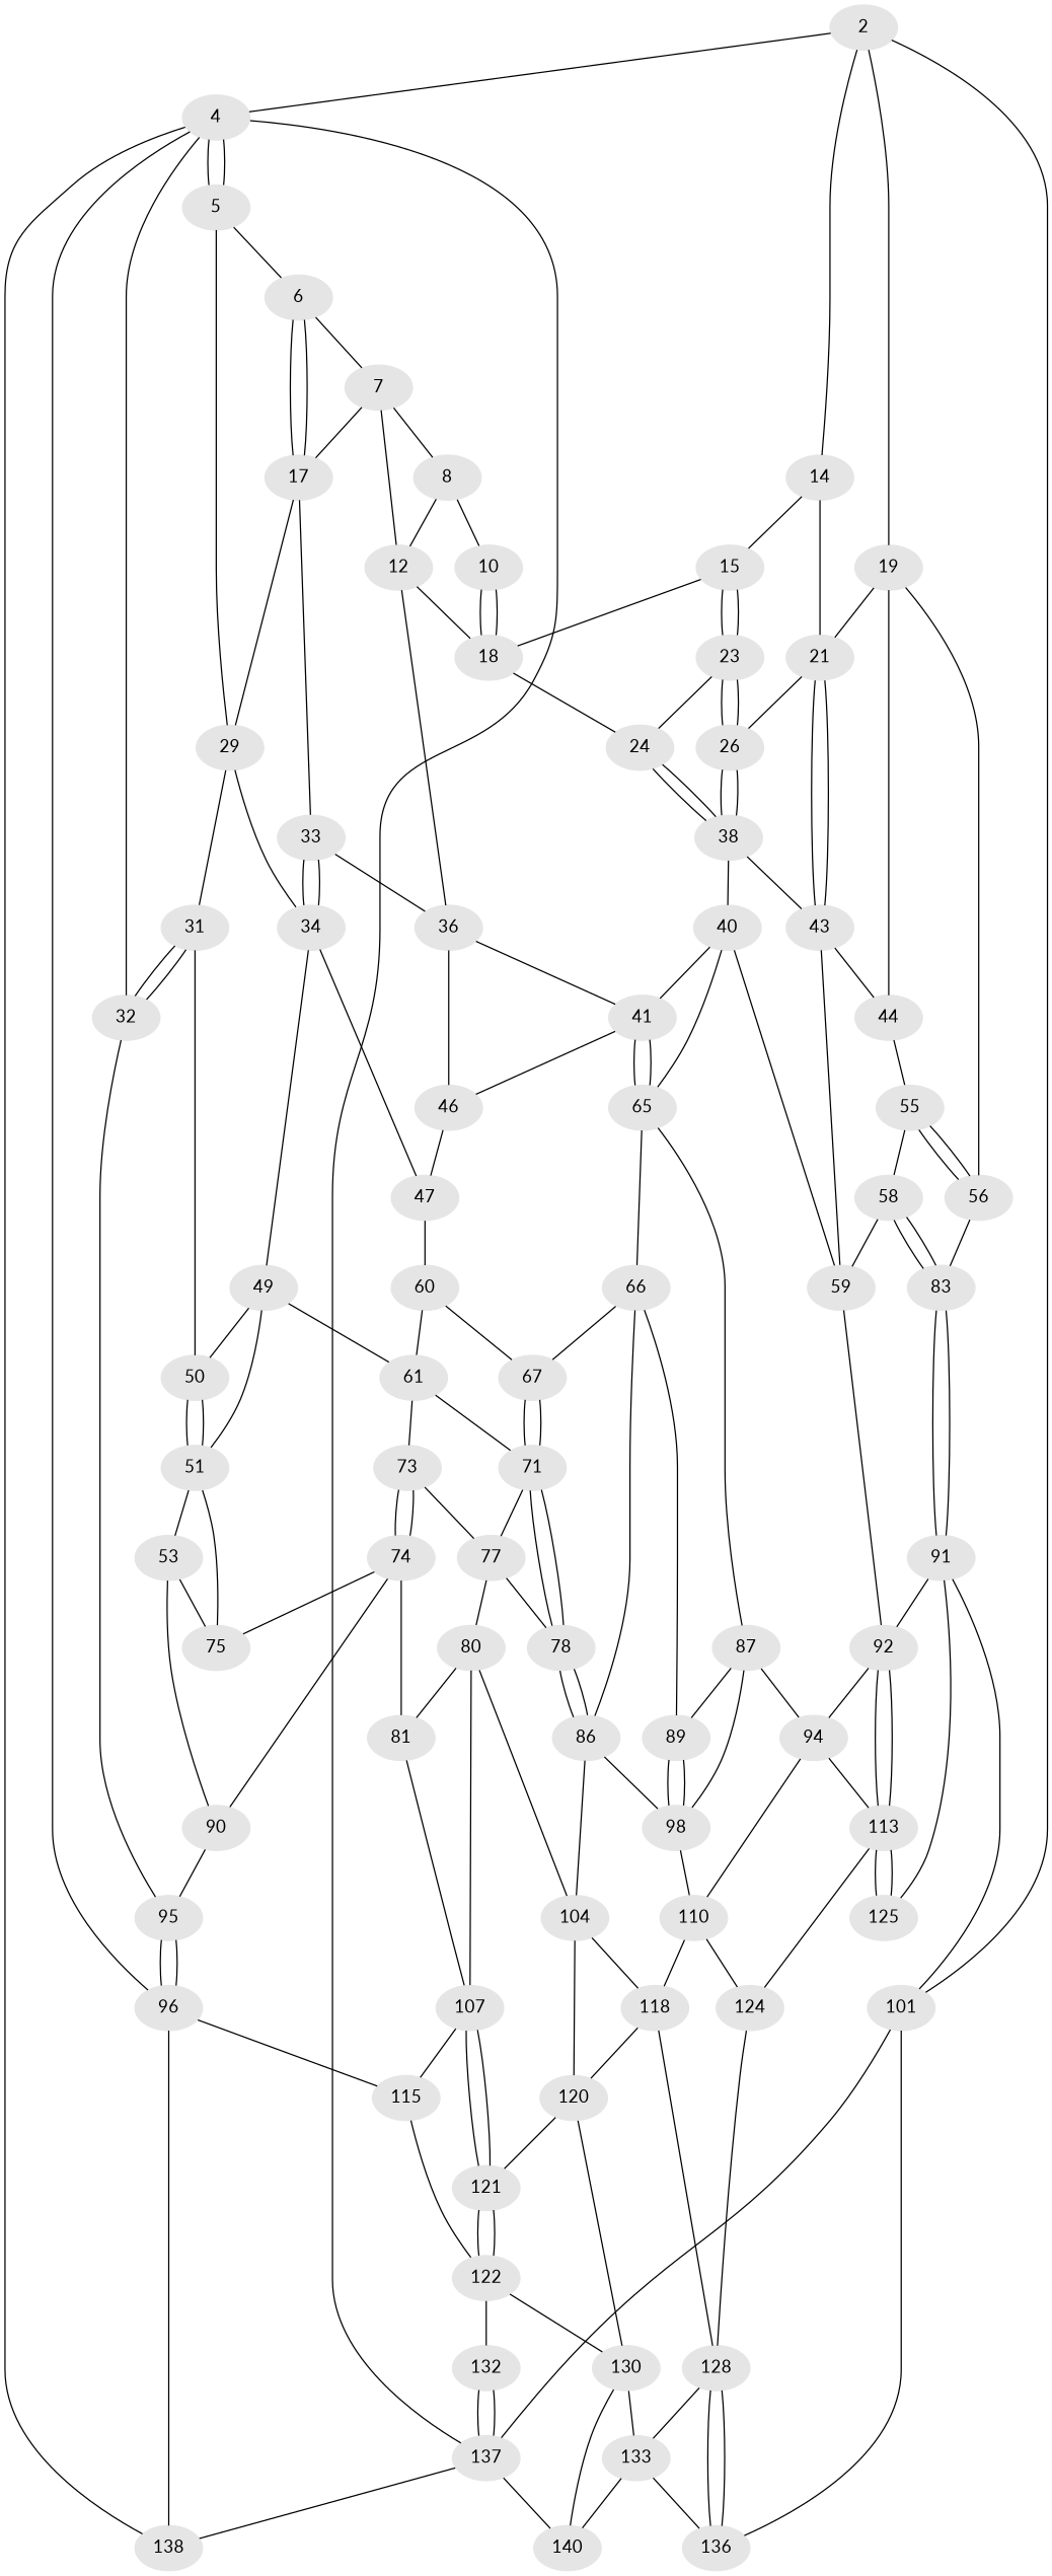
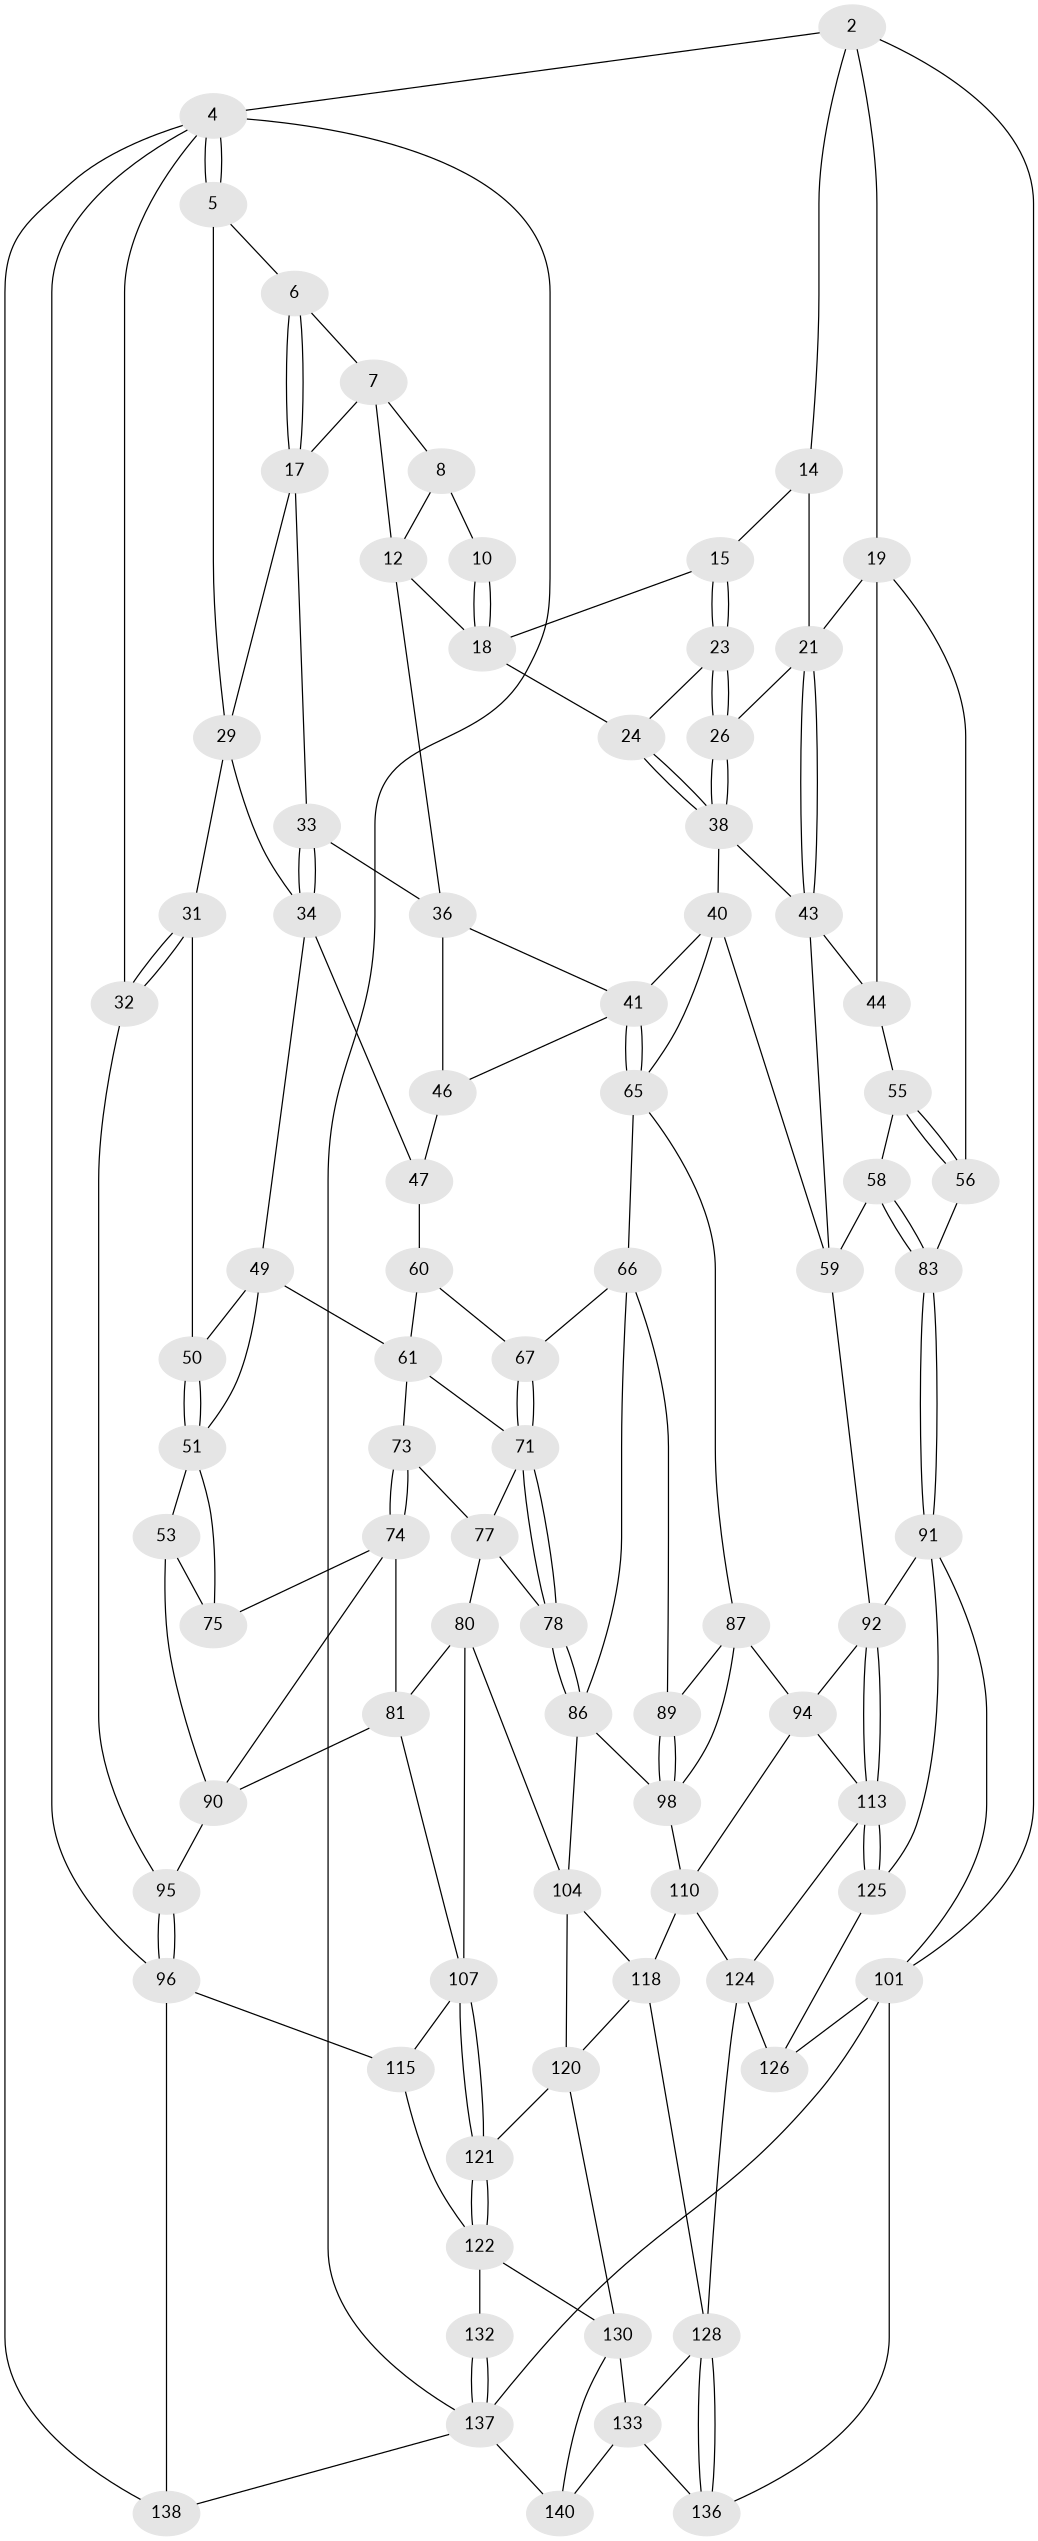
  graph {
    fontname=Lato
    node [color=gray90 fontname=Lato style=filled]
    edge [fontname=Lato]
    2 [super="+3"]
    4 [super="+97"]
    14
    19 [super="+20"]
    101 [super="+135"]
    18 [super="+25"]
    10
    15 [super="+16"]
    23
    5
    32 [super="+54"]
    96 [super="+117"]
    137 [super="+141"]
    138
    21 [super="+22"]
    44
    56 [super="+70"]
+   126
    136
    6
    29 [super="+30"]
    95
    115 [super="+116"]
    140
    7 [super="+13"]
    17 [super="+28"]
    31
    34 [super="+35"]
    8 [super="+11"]
    12 [super="+27"]
    33
    36 [super="+37"]
    24
    41 [super="+42"]
    46
    26
    43 [super="+45"]
    38 [super="+39"]
    55 [super="+57"]
    83
    59 [super="+68"]
    40 [super="+69"]
    50
    47 [super="+48"]
    49 [super="+63"]
    51 [super="+52"]
    53 [super="+84"]
    75
    90 [super="+100"]
    60 [super="+64"]
    61 [super="+62"]
    65 [super="+76"]
    92 [super="+93"]
    66 [super="+85"]
    87 [super="+88"]
    58
    67
    71 [super="+72"]
    73
    91 [super="+102"]
    94 [super="+109"]
    113 [super="+114"]
    77 [super="+79"]
    78
    74 [super="+82"]
    86 [super="+99"]
    89
    98 [super="+112"]
    104 [super="+105"]
    80 [super="+106"]
    81 [super="+103"]
    107 [super="+108"]
    118 [super="+119"]
    120 [super="+123"]
    121
    125
    110 [super="+111"]
    124 [super="+127"]
    122 [super="+131"]
    128 [super="+129"]
    130 [super="+134"]
    132
    133 [super="+139"]
    2 -- 4
    2 -- 14
    2 -- 19
    2 -- 101
    4 -- 5
    4 -- 5
    4 -- 32
    4 -- 96
    4 -- 137
    4 -- 138
    14 -- 15
    14 -- 21
    19 -- 21
    19 -- 44
    19 -- 56
    101 -- 137
+   101 -- 126
    101 -- 136
    18 -- 24
    10 -- 18
    10 -- 18
    15 -- 18
    15 -- 23
    15 -- 23
    23 -- 24
    23 -- 26
    23 -- 26
    5 -- 6
    5 -- 29
    32 -- 95
    96 -- 138
    96 -- 115
    137 -- 138
    137 -- 140
    21 -- 26
    21 -- 43
    21 -- 43
    44 -- 55
    56 -- 83
    6 -- 7
    6 -- 17
    6 -- 17
    29 -- 31
    29 -- 34
    95 -- 96
    95 -- 96
    115 -- 122
    7 -- 17
    7 -- 8
    7 -- 12
    17 -- 29
    17 -- 33
    31 -- 32
    31 -- 32
    31 -- 50
    34 -- 47
    34 -- 49
    8 -- 10
    8 -- 12
    12 -- 18
    12 -- 36
    33 -- 34
    33 -- 34
    33 -- 36
    36 -- 41
    36 -- 46
    24 -- 38
    24 -- 38
    41 -- 46
    41 -- 65
    41 -- 65
    46 -- 47
    26 -- 38
    26 -- 38
    43 -- 44
    43 -- 59
    38 -- 43
    38 -- 40
    55 -- 56 [weight=2]
    55 -- 56
    55 -- 58
    83 -- 91
    83 -- 91
    59 -- 92
    40 -- 41
    40 -- 59
    40 -- 65
    50 -- 51
    50 -- 51
    47 -- 60 [weight=2]
    49 -- 50
    49 -- 51
    49 -- 61
    51 -- 53
    51 -- 75
    53 -- 75
    53 -- 90
    90 -- 95
    60 -- 61
    60 -- 67
    61 -- 71
    61 -- 73
    65 -- 66
    65 -- 87
    92 -- 94
    92 -- 113
    92 -- 113
    66 -- 67
    66 -- 86
    66 -- 89
    87 -- 94
    87 -- 89
    87 -- 98
    58 -- 83
    58 -- 83
    58 -- 59
    67 -- 71
    67 -- 71
    71 -- 77
    71 -- 78
    71 -- 78
    73 -- 77
    73 -- 74
    73 -- 74
    91 -- 101
    91 -- 92
    91 -- 125
    94 -- 113
    94 -- 110
    113 -- 125
    113 -- 125
    113 -- 124
    77 -- 78
    77 -- 80
    78 -- 86
    78 -- 86
    74 -- 75
    74 -- 90
    74 -- 81
    86 -- 98
    86 -- 104
    89 -- 98
    89 -- 98
    98 -- 110
    104 -- 118
    104 -- 120
    80 -- 104
    80 -- 81
    80 -- 107
+   81 -- 90
    81 -- 107
    107 -- 115
    107 -- 121
    107 -- 121
    118 -- 120
    118 -- 128
    120 -- 121
    120 -- 130
    121 -- 122
    121 -- 122
+   125 -- 126
    110 -- 118
    110 -- 124
+   124 -- 126
    124 -- 128
    122 -- 130
    122 -- 132
    128 -- 136
    128 -- 136
    128 -- 133
    130 -- 140
    130 -- 133
    132 -- 137
    132 -- 137
    133 -- 136
    133 -- 140
  }
